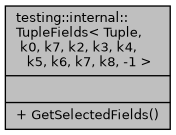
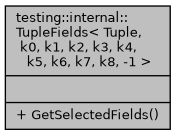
  digraph {
-   n1 [color=black fillcolor=grey75 fontcolor=black fontname=Helvetica fontsize=10 height=0.2 label="{testing::internal::\lTupleFields\< Tuple,\l k0, k7, k2, k3, k4,\l k5, k6, k7, k8, -1 \>\n||+ GetSelectedFields()\l}" shape=record style=filled width=0.4]
+   n1 [color=black fillcolor=grey75 fontcolor=black fontname=Helvetica fontsize=10 height=0.2 label="{testing::internal::\lTupleFields\< Tuple,\l k0, k1, k2, k3, k4,\l k5, k6, k7, k8, -1 \>\n||+ GetSelectedFields()\l}" shape=record style=filled width=0.4]
  }
